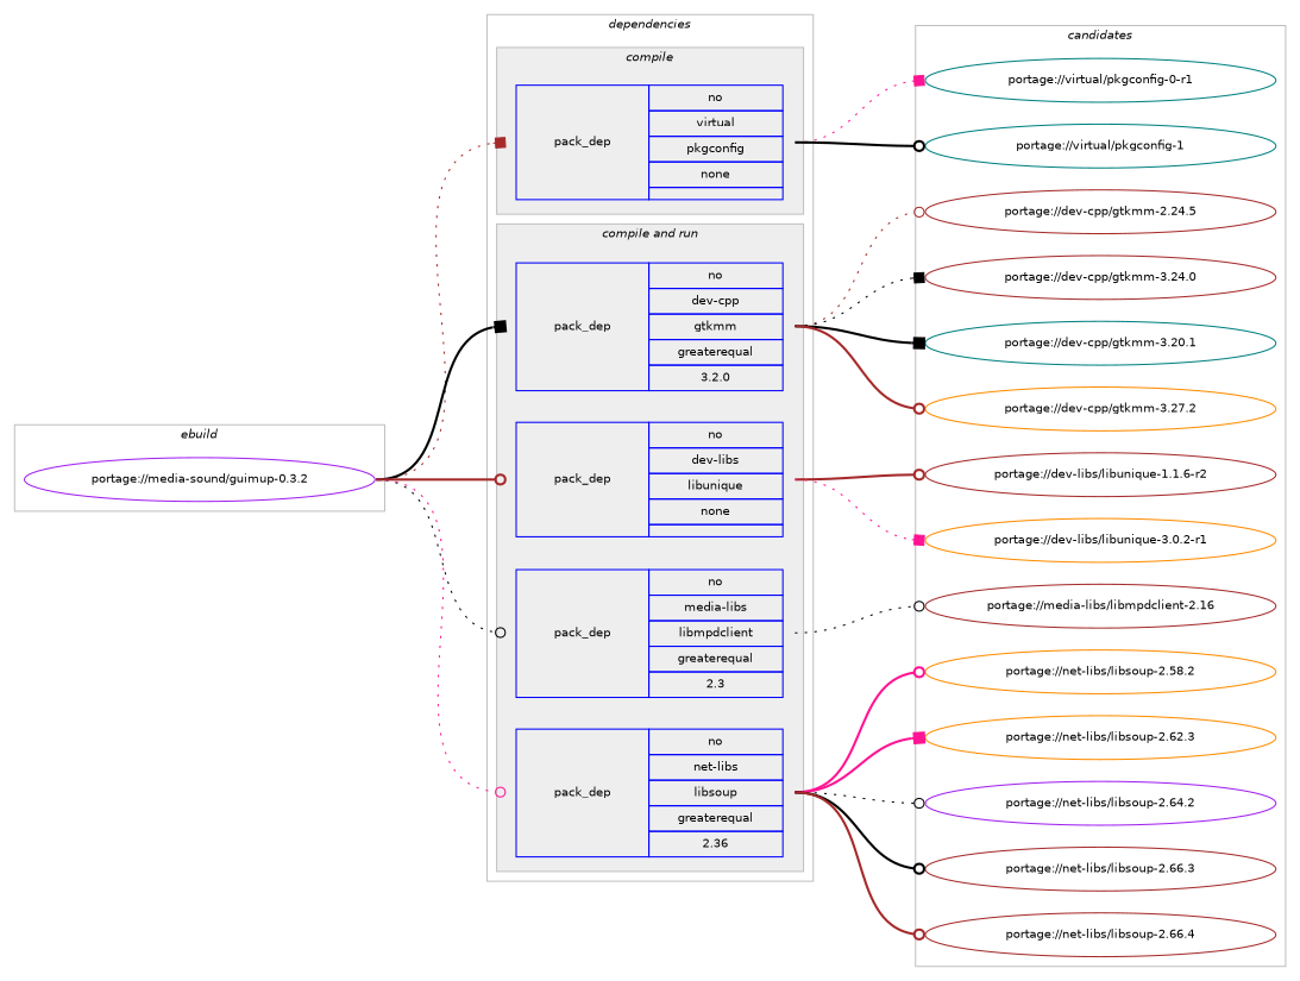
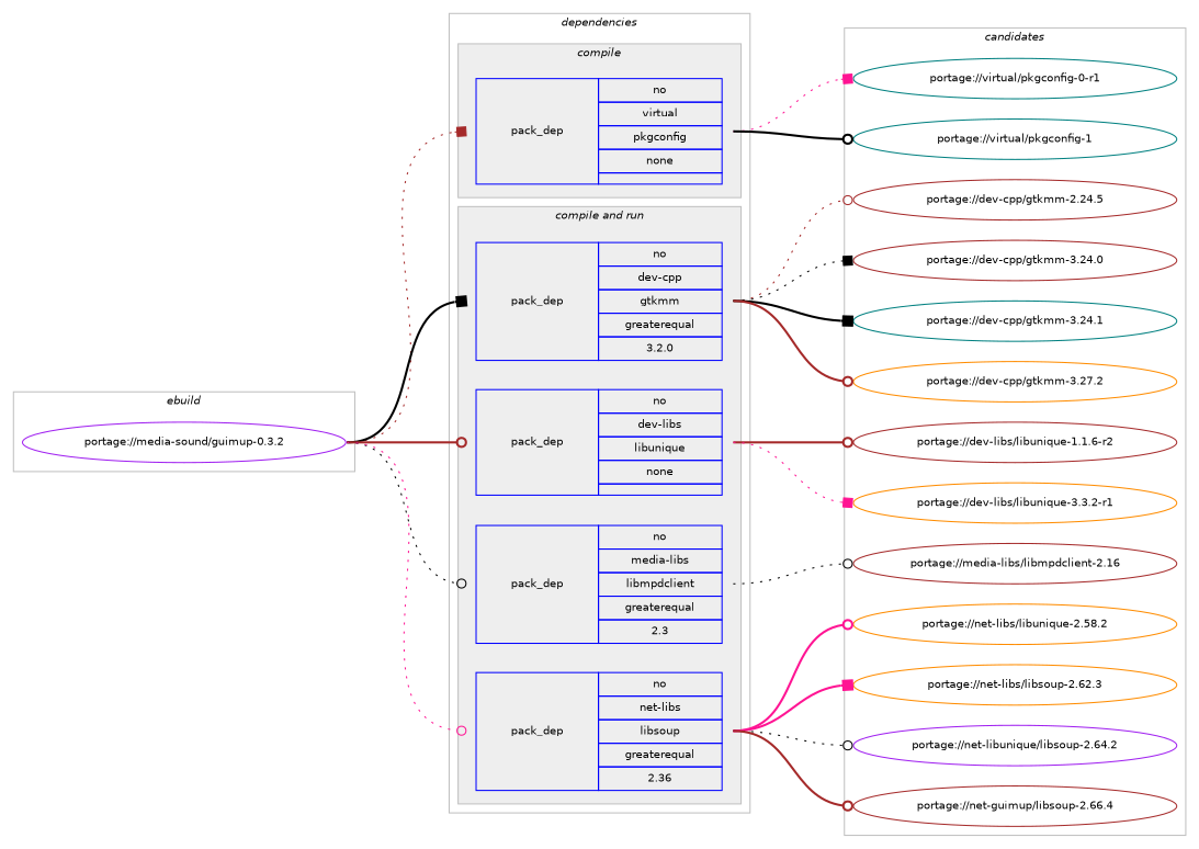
  digraph {
    compound=true
    concentrate=true
    fontname=Helvetica
    fontsize=10
    newrank=true
    rankdir=LR
    ranksep=1.5
    node [color=brown fontname=Helvetica fontsize=10]
    edge [arrowhead=odot color=black headport=w style=bold tailport=e weight=100]
    n1 [color=purple label="portage://media-sound/guimup-0.3.2" width=4]
    n2 [color=blue label=<<TABLE BORDER="0" CELLBORDER="1" CELLSPACING="0" CELLPADDING="4" WIDTH="220"><TR><TD ROWSPAN="6" CELLPADDING="30">pack_dep</TD></TR><TR><TD WIDTH="110">no</TD></TR><TR><TD>virtual</TD></TR><TR><TD>pkgconfig</TD></TR><TR><TD>none</TD></TR><TR><TD></TD></TR></TABLE>> shape=none]
    n3 [color=blue label=<<TABLE BORDER="0" CELLBORDER="1" CELLSPACING="0" CELLPADDING="4" WIDTH="220"><TR><TD ROWSPAN="6" CELLPADDING="30">pack_dep</TD></TR><TR><TD WIDTH="110">no</TD></TR><TR><TD>dev-cpp</TD></TR><TR><TD>gtkmm</TD></TR><TR><TD>greaterequal</TD></TR><TR><TD>3.2.0</TD></TR></TABLE>> shape=none]
    n4 [color=blue label=<<TABLE BORDER="0" CELLBORDER="1" CELLSPACING="0" CELLPADDING="4" WIDTH="220"><TR><TD ROWSPAN="6" CELLPADDING="30">pack_dep</TD></TR><TR><TD WIDTH="110">no</TD></TR><TR><TD>dev-libs</TD></TR><TR><TD>libunique</TD></TR><TR><TD>none</TD></TR><TR><TD></TD></TR></TABLE>> shape=none]
    n5 [color=blue label=<<TABLE BORDER="0" CELLBORDER="1" CELLSPACING="0" CELLPADDING="4" WIDTH="220"><TR><TD ROWSPAN="6" CELLPADDING="30">pack_dep</TD></TR><TR><TD WIDTH="110">no</TD></TR><TR><TD>media-libs</TD></TR><TR><TD>libmpdclient</TD></TR><TR><TD>greaterequal</TD></TR><TR><TD>2.3</TD></TR></TABLE>> shape=none]
    n6 [color=blue label=<<TABLE BORDER="0" CELLBORDER="1" CELLSPACING="0" CELLPADDING="4" WIDTH="220"><TR><TD ROWSPAN="6" CELLPADDING="30">pack_dep</TD></TR><TR><TD WIDTH="110">no</TD></TR><TR><TD>net-libs</TD></TR><TR><TD>libsoup</TD></TR><TR><TD>greaterequal</TD></TR><TR><TD>2.36</TD></TR></TABLE>> shape=none]
    n7 [color=teal label="portage://virtual/pkgconfig-0-r1" width=4]
    n8 [color=teal label="portage://virtual/pkgconfig-1" width=4]
    n9 [label="portage://dev-cpp/gtkmm-2.24.5" width=4]
    n10 [label="portage://dev-cpp/gtkmm-3.24.0" width=4]
-   n11 [color=teal label="portage://dev-cpp/gtkmm-3.20.1" width=4]
+   n11 [color=teal label="portage://dev-cpp/gtkmm-3.24.1" width=4]
    n12 [color=darkorange label="portage://dev-cpp/gtkmm-3.27.2" width=4]
    n13 [label="portage://dev-libs/libunique-1.1.6-r2" width=4]
-   n14 [color=darkorange label="portage://dev-libs/libunique-3.0.2-r1" width=4]
+   n14 [color=darkorange label="portage://dev-libs/libunique-3.3.2-r1" width=4]
    n15 [label="portage://media-libs/libmpdclient-2.16" width=4]
-   n16 [color=darkorange label="portage://net-libs/libsoup-2.58.2" width=4]
+   n16 [color=darkorange label="portage://net-libs/libunique-2.58.2" width=4]
    n17 [color=darkorange label="portage://net-libs/libsoup-2.62.3" width=4]
-   n18 [color=purple label="portage://net-libs/libsoup-2.64.2" width=4]
-   n19 [label="portage://net-libs/libsoup-2.66.3" width=4]
-   n20 [label="portage://net-libs/libsoup-2.66.4" width=4]
+   n18 [color=purple label="portage://net-libunique/libsoup-2.64.2" width=4]
+   n20 [label="portage://net-guimup/libsoup-2.66.4" width=4]
    subgraph cluster_1 {
      color=gray
      label=<<i>ebuild</i>>
      rank=same
      n1
    }
    subgraph cluster_2 {
      color=gray
      label=<<i>dependencies</i>>
      subgraph cluster_3 {
        color=gray
        fillcolor="#eeeeee"
        label=<<i>compile</i>>
        style=filled
        subgraph sub_4 {
          color=gray
          fillcolor="#eeeeee"
          label=<<i>compile</i>>
          style=filled
          n2
        }
      }
      subgraph cluster_5 {
        color=gray
        fillcolor="#eeeeee"
        label=<<i>compile and run</i>>
        style=filled
        subgraph sub_6 {
          color=gray
          fillcolor="#eeeeee"
          label=<<i>compile and run</i>>
          style=filled
          n3
        }
        subgraph sub_7 {
          color=gray
          fillcolor="#eeeeee"
          label=<<i>compile and run</i>>
          style=filled
          n4
        }
        subgraph sub_8 {
          color=gray
          fillcolor="#eeeeee"
          label=<<i>compile and run</i>>
          style=filled
          n5
        }
        subgraph sub_9 {
          color=gray
          fillcolor="#eeeeee"
          label=<<i>compile and run</i>>
          style=filled
          n6
        }
      }
      subgraph cluster_10 {
        color=gray
        fillcolor="#eeeeee"
        label=<<i>run</i>>
        style=filled
      }
    }
    subgraph cluster_11 {
      color=gray
      label=<<i>candidates</i>>
      rank=same
      subgraph sub_12 {
        color=black
        label=<<i>candidates</i>>
        nodesep=1
        rank=same
        n7
        n8
      }
      subgraph sub_13 {
        color=black
        label=<<i>candidates</i>>
        nodesep=1
        rank=same
        n9
        n10
        n11
        n12
      }
      subgraph sub_14 {
        color=black
        label=<<i>candidates</i>>
        nodesep=1
        rank=same
        n13
        n14
      }
      subgraph sub_15 {
        color=black
        label=<<i>candidates</i>>
        nodesep=1
        rank=same
        n15
      }
      subgraph sub_16 {
        color=black
        label=<<i>candidates</i>>
        nodesep=1
        rank=same
        n16
        n17
        n18
-       n19
        n20
      }
    }
    n1 -> n2 [arrowhead=box color=brown style=dotted weight=20]
    n1 -> n3 [arrowhead=box weight=20]
    n1 -> n4 [color=brown weight=20]
    n1 -> n5 [style=dotted weight=20]
    n1 -> n6 [color=deeppink style=dotted weight=20]
    n2 -> n7 [arrowhead=box color=deeppink style=dotted]
    n2 -> n8
    n3 -> n9 [color=brown style=dotted]
    n3 -> n10 [arrowhead=box style=dotted]
    n3 -> n11 [arrowhead=box]
    n3 -> n12 [color=brown]
    n4 -> n13 [color=brown]
    n4 -> n14 [arrowhead=box color=deeppink style=dotted]
    n5 -> n15 [style=dotted]
    n6 -> n16 [color=deeppink]
    n6 -> n17 [arrowhead=box color=deeppink]
    n6 -> n18 [style=dotted]
-   n6 -> n19
    n6 -> n20 [color=brown]
  }
